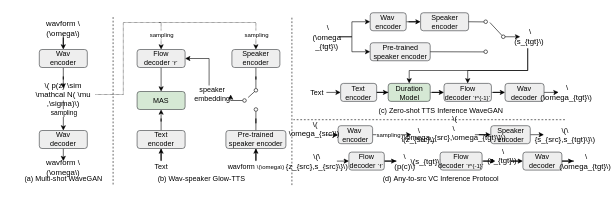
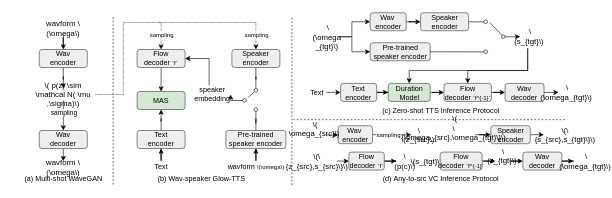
  <mxCell id="0" />
  <mxCell id="1" parent="0" />
  <mxCell id="2" style="edgeStyle=orthogonalEdgeStyle;rounded=0;orthogonalLoop=1;jettySize=auto;html=1;entryX=0;entryY=0.5;entryDx=0;entryDy=0;" parent="1" target="81" edge="1"><mxGeometry relative="1" as="geometry"><mxPoint x="841.25" y="60.762" as="sourcePoint" /></mxGeometry></mxCell>
  <mxCell id="3" style="edgeStyle=orthogonalEdgeStyle;rounded=0;orthogonalLoop=1;jettySize=auto;html=1;entryX=0.5;entryY=0;entryDx=0;entryDy=0;" parent="1" source="4" target="15" edge="1"><mxGeometry relative="1" as="geometry" /></mxCell>
  <mxCell id="4" value="Wav&lt;br&gt;encoder" style="rounded=1;whiteSpace=wrap;html=1;fillColor=#eeeeee;strokeColor=#36393d;" parent="1" vertex="1"><mxGeometry x="65" y="82" width="80" height="30" as="geometry" /></mxCell>
  <mxCell id="5" style="edgeStyle=orthogonalEdgeStyle;rounded=0;orthogonalLoop=1;jettySize=auto;html=1;entryX=0.5;entryY=0;entryDx=0;entryDy=0;" parent="1" source="6" target="4" edge="1"><mxGeometry relative="1" as="geometry" /></mxCell>
  <mxCell id="6" value="wavform \(\omega\)" style="text;html=1;strokeColor=none;fillColor=none;align=center;verticalAlign=middle;whiteSpace=wrap;rounded=0;fontSize=13;" parent="1" vertex="1"><mxGeometry x="75" y="37" width="60" height="20" as="geometry" /></mxCell>
  <mxCell id="7" style="edgeStyle=orthogonalEdgeStyle;rounded=0;orthogonalLoop=1;jettySize=auto;html=1;entryX=0.5;entryY=0;entryDx=0;entryDy=0;" parent="1" source="8" target="16" edge="1"><mxGeometry relative="1" as="geometry"><Array as="points"><mxPoint x="105" y="267" /><mxPoint x="105" y="267" /></Array></mxGeometry></mxCell>
  <mxCell id="8" value="Wav&lt;br&gt;decoder" style="rounded=1;whiteSpace=wrap;html=1;fillColor=#eeeeee;strokeColor=#36393d;" parent="1" vertex="1"><mxGeometry x="65" y="217" width="80" height="30" as="geometry" /></mxCell>
  <mxCell id="9" style="edgeStyle=orthogonalEdgeStyle;rounded=0;orthogonalLoop=1;jettySize=auto;html=1;entryX=0.5;entryY=0;entryDx=0;entryDy=0;dashed=1;dashPattern=1 1;exitX=1;exitY=0.5;exitDx=0;exitDy=0;" parent="1" source="15" target="19" edge="1"><mxGeometry relative="1" as="geometry"><Array as="points"><mxPoint x="205" y="157" /><mxPoint x="205" y="37" /><mxPoint x="268" y="37" /></Array></mxGeometry></mxCell>
  <mxCell id="10" value="&lt;font style=&quot;font-size: 10px&quot;&gt;sampling&lt;/font&gt;" style="edgeLabel;html=1;align=center;verticalAlign=middle;resizable=0;points=[];" parent="9" vertex="1" connectable="0"><mxGeometry x="0.801" relative="1" as="geometry"><mxPoint y="1.33" as="offset" /></mxGeometry></mxCell>
  <mxCell id="11" style="edgeStyle=orthogonalEdgeStyle;rounded=0;orthogonalLoop=1;jettySize=auto;html=1;entryX=0.5;entryY=0;entryDx=0;entryDy=0;dashed=1;dashPattern=1 1;" parent="1" target="26" edge="1"><mxGeometry relative="1" as="geometry"><Array as="points"><mxPoint x="426" y="37" /></Array><mxPoint x="265" y="37" as="sourcePoint" /></mxGeometry></mxCell>
  <mxCell id="12" value="&lt;font style=&quot;font-size: 10px&quot;&gt;sampling&lt;/font&gt;" style="edgeLabel;html=1;align=center;verticalAlign=middle;resizable=0;points=[];" parent="11" vertex="1" connectable="0"><mxGeometry x="0.877" y="-1" relative="1" as="geometry"><mxPoint x="1" y="-12.33" as="offset" /></mxGeometry></mxCell>
  <mxCell id="13" style="edgeStyle=orthogonalEdgeStyle;rounded=0;orthogonalLoop=1;jettySize=auto;html=1;entryX=0.5;entryY=0;entryDx=0;entryDy=0;" parent="1" source="15" target="8" edge="1"><mxGeometry relative="1" as="geometry" /></mxCell>
  <mxCell id="14" value="sampling" style="edgeLabel;html=1;align=center;verticalAlign=middle;resizable=0;points=[];" parent="13" vertex="1" connectable="0"><mxGeometry x="-0.28" y="-1" relative="1" as="geometry"><mxPoint x="1" y="2" as="offset" /></mxGeometry></mxCell>
  <mxCell id="15" value="\( p(z) \sim \mathcal N( \mu ,\sigma)\)" style="text;strokeColor=none;fillColor=none;align=center;verticalAlign=middle;whiteSpace=wrap;rounded=0;fontSize=13;html=1;" parent="1" vertex="1"><mxGeometry x="51.25" y="147" width="107.5" height="20" as="geometry" /></mxCell>
  <mxCell id="16" value="wavform &lt;font style=&quot;font-size: 13px;&quot;&gt;\(\omega\)&lt;/font&gt;" style="text;html=1;strokeColor=none;fillColor=none;align=center;verticalAlign=middle;whiteSpace=wrap;rounded=0;fontSize=13;" parent="1" vertex="1"><mxGeometry x="70" y="268" width="70" height="20" as="geometry" /></mxCell>
  <mxCell id="17" value="" style="endArrow=none;dashed=1;html=1;" parent="1" edge="1"><mxGeometry width="50" height="50" relative="1" as="geometry"><mxPoint x="188" y="307" as="sourcePoint" /><mxPoint x="188" y="27" as="targetPoint" /></mxGeometry></mxCell>
  <mxCell id="18" style="edgeStyle=orthogonalEdgeStyle;rounded=0;orthogonalLoop=1;jettySize=auto;html=1;entryX=0.5;entryY=0;entryDx=0;entryDy=0;" parent="1" source="19" target="22" edge="1"><mxGeometry relative="1" as="geometry" /></mxCell>
  <mxCell id="19" value="Flow&lt;br&gt;decoder &lt;font style=&quot;font-size: 10px&quot;&gt;`f`&lt;/font&gt;" style="rounded=1;whiteSpace=wrap;html=1;fillColor=#eeeeee;strokeColor=#36393d;" parent="1" vertex="1"><mxGeometry x="228" y="82" width="80" height="30" as="geometry" /></mxCell>
  <mxCell id="20" style="edgeStyle=orthogonalEdgeStyle;rounded=0;orthogonalLoop=1;jettySize=auto;html=1;entryX=0.5;entryY=1;entryDx=0;entryDy=0;" parent="1" source="21" target="22" edge="1"><mxGeometry relative="1" as="geometry" /></mxCell>
  <mxCell id="21" value="Text &lt;br&gt;encoder" style="rounded=1;whiteSpace=wrap;html=1;fillColor=#eeeeee;strokeColor=#36393d;" parent="1" vertex="1"><mxGeometry x="228" y="217" width="80" height="30" as="geometry" /></mxCell>
  <mxCell id="22" value="MAS" style="rounded=1;whiteSpace=wrap;html=1;fillColor=#d5e8d4;strokeColor=#36393d;" parent="1" vertex="1"><mxGeometry x="228" y="152" width="80" height="30" as="geometry" /></mxCell>
  <mxCell id="23" style="edgeStyle=orthogonalEdgeStyle;rounded=0;orthogonalLoop=1;jettySize=auto;html=1;entryX=1;entryY=0.5;entryDx=0;entryDy=0;" parent="1" source="24" target="19" edge="1"><mxGeometry relative="1" as="geometry"><Array as="points"><mxPoint x="348" y="97" /></Array></mxGeometry></mxCell>
  <mxCell id="24" value="speaker&lt;br&gt;embedding" style="text;html=1;align=center;verticalAlign=middle;resizable=0;points=[];autosize=1;" parent="1" vertex="1"><mxGeometry x="318" y="142" width="70" height="30" as="geometry" /></mxCell>
  <mxCell id="25" style="edgeStyle=orthogonalEdgeStyle;rounded=0;orthogonalLoop=1;jettySize=auto;html=1;endArrow=none;endFill=0;entryX=0.5;entryY=0;entryDx=0;entryDy=0;" parent="1" source="26" target="35" edge="1"><mxGeometry relative="1" as="geometry"><mxPoint x="426" y="157" as="targetPoint" /></mxGeometry></mxCell>
  <mxCell id="26" value="Speaker encoder" style="rounded=1;whiteSpace=wrap;html=1;fillColor=#eeeeee;strokeColor=#36393d;" parent="1" vertex="1"><mxGeometry x="386" y="82" width="80" height="30" as="geometry" /></mxCell>
  <mxCell id="27" style="edgeStyle=orthogonalEdgeStyle;rounded=0;orthogonalLoop=1;jettySize=auto;html=1;entryX=0.5;entryY=1;entryDx=0;entryDy=0;" parent="1" source="28" target="21" edge="1"><mxGeometry relative="1" as="geometry" /></mxCell>
  <mxCell id="28" value="Text" style="text;html=1;align=center;verticalAlign=middle;resizable=0;points=[];autosize=1;" parent="1" vertex="1"><mxGeometry x="248" y="268" width="40" height="20" as="geometry" /></mxCell>
  <mxCell id="29" style="edgeStyle=orthogonalEdgeStyle;rounded=0;orthogonalLoop=1;jettySize=auto;html=1;endArrow=none;endFill=0;entryX=0.5;entryY=1;entryDx=0;entryDy=0;" parent="1" source="30" target="36" edge="1"><mxGeometry relative="1" as="geometry"><mxPoint x="426" y="187" as="targetPoint" /></mxGeometry></mxCell>
  <mxCell id="30" value="Pre-trained&lt;br&gt;speaker encoder" style="rounded=1;whiteSpace=wrap;html=1;fillColor=#eeeeee;strokeColor=#36393d;" parent="1" vertex="1"><mxGeometry x="376" y="217" width="100" height="30" as="geometry" /></mxCell>
  <mxCell id="31" style="edgeStyle=orthogonalEdgeStyle;rounded=0;orthogonalLoop=1;jettySize=auto;html=1;entryX=0.5;entryY=1;entryDx=0;entryDy=0;" parent="1" source="32" target="30" edge="1"><mxGeometry relative="1" as="geometry" /></mxCell>
  <mxCell id="32" value="wavform &lt;font style=&quot;font-size: 10px&quot;&gt;\(\omega\)&lt;/font&gt;" style="text;html=1;align=center;verticalAlign=middle;resizable=0;points=[];autosize=1;" parent="1" vertex="1"><mxGeometry x="371" y="268" width="110" height="20" as="geometry" /></mxCell>
  <mxCell id="33" value="&lt;font style=&quot;font-size: 12px;&quot;&gt;&lt;font style=&quot;font-size: 12px;&quot;&gt;(a)&amp;nbsp;&lt;/font&gt;Multi-shot WaveGAN&lt;/font&gt;" style="text;html=1;align=center;verticalAlign=middle;resizable=0;points=[];autosize=1;fontSize=12;" parent="1" vertex="1"><mxGeometry x="20" y="288" width="170" height="20" as="geometry" /></mxCell>
  <mxCell id="34" value="&lt;font style=&quot;font-size: 12px;&quot;&gt;&lt;font style=&quot;font-size: 12px;&quot;&gt;(b)&amp;nbsp;&lt;/font&gt;Wav-speaker Glow-TTS&lt;/font&gt;" style="text;html=1;align=center;verticalAlign=middle;resizable=0;points=[];autosize=1;fontSize=12;" parent="1" vertex="1"><mxGeometry x="255" y="288" width="160" height="20" as="geometry" /></mxCell>
  <mxCell id="35" value="" style="ellipse;whiteSpace=wrap;html=1;aspect=fixed;" parent="1" vertex="1"><mxGeometry x="423" y="147" width="6" height="6" as="geometry" /></mxCell>
  <mxCell id="36" value="" style="ellipse;whiteSpace=wrap;html=1;aspect=fixed;" parent="1" vertex="1"><mxGeometry x="423" y="179" width="6" height="6" as="geometry" /></mxCell>
  <mxCell id="37" value="" style="edgeStyle=orthogonalEdgeStyle;rounded=0;orthogonalLoop=1;jettySize=auto;html=1;endArrow=classic;endFill=1;startArrow=none;startFill=0;" parent="1" source="38" target="24" edge="1"><mxGeometry relative="1" as="geometry" /></mxCell>
  <mxCell id="38" value="" style="ellipse;whiteSpace=wrap;html=1;aspect=fixed;" parent="1" vertex="1"><mxGeometry x="404" y="164" width="6" height="6" as="geometry" /></mxCell>
  <mxCell id="39" value="" style="endArrow=none;html=1;" parent="1" edge="1"><mxGeometry width="50" height="50" relative="1" as="geometry"><mxPoint x="413" y="162" as="sourcePoint" /><mxPoint x="424" y="152" as="targetPoint" /></mxGeometry></mxCell>
  <mxCell id="40" value="" style="edgeStyle=orthogonalEdgeStyle;rounded=0;orthogonalLoop=1;jettySize=auto;html=1;" parent="1" source="41" target="48" edge="1"><mxGeometry relative="1" as="geometry" /></mxCell>
  <mxCell id="41" value="Text &lt;br&gt;encoder" style="rounded=1;whiteSpace=wrap;html=1;fillColor=#eeeeee;strokeColor=#36393d;" parent="1" vertex="1"><mxGeometry x="567.25" y="138.5" width="60" height="30" as="geometry" /></mxCell>
  <mxCell id="42" value="" style="edgeStyle=orthogonalEdgeStyle;rounded=0;orthogonalLoop=1;jettySize=auto;html=1;" parent="1" source="43" target="46" edge="1"><mxGeometry relative="1" as="geometry" /></mxCell>
  <mxCell id="43" value="Flow&lt;br&gt;decoder &lt;font style=&quot;font-size: 10px&quot;&gt;`f^{-1}`&lt;/font&gt;" style="rounded=1;whiteSpace=wrap;html=1;fillColor=#eeeeee;strokeColor=#36393d;" parent="1" vertex="1"><mxGeometry x="739.5" y="138.5" width="79" height="30" as="geometry" /></mxCell>
  <mxCell id="44" style="edgeStyle=orthogonalEdgeStyle;rounded=0;orthogonalLoop=1;jettySize=auto;html=1;entryX=0;entryY=0.5;entryDx=0;entryDy=0;exitX=1;exitY=0.5;exitDx=0;exitDy=0;" parent="1" target="41" edge="1"><mxGeometry relative="1" as="geometry"><mxPoint x="543.5" y="153.5" as="sourcePoint" /></mxGeometry></mxCell>
  <mxCell id="45" style="edgeStyle=orthogonalEdgeStyle;rounded=0;orthogonalLoop=1;jettySize=auto;html=1;entryX=0;entryY=0.5;entryDx=0;entryDy=0;" parent="1" source="46" target="49" edge="1"><mxGeometry relative="1" as="geometry" /></mxCell>
  <mxCell id="46" value="Wav&lt;br&gt;decoder" style="rounded=1;whiteSpace=wrap;html=1;fillColor=#eeeeee;strokeColor=#36393d;" parent="1" vertex="1"><mxGeometry x="841.25" y="138.5" width="65" height="30" as="geometry" /></mxCell>
  <mxCell id="47" value="" style="edgeStyle=orthogonalEdgeStyle;rounded=0;orthogonalLoop=1;jettySize=auto;html=1;" parent="1" source="48" target="43" edge="1"><mxGeometry relative="1" as="geometry" /></mxCell>
  <mxCell id="48" value="Duration&lt;br&gt;Model" style="rounded=1;whiteSpace=wrap;html=1;fillColor=#d5e8d4;strokeColor=#36393d;" parent="1" vertex="1"><mxGeometry x="646.5" y="138.5" width="70" height="30" as="geometry" /></mxCell>
  <mxCell id="49" value="&lt;font style=&quot;font-size: 13px;&quot;&gt;&amp;nbsp;\(\omega_{tgt}\)&lt;/font&gt;" style="text;html=1;strokeColor=none;fillColor=none;align=center;verticalAlign=middle;whiteSpace=wrap;rounded=0;fontSize=13;" parent="1" vertex="1"><mxGeometry x="930.5" y="141.5" width="25" height="23.5" as="geometry" /></mxCell>
  <mxCell id="50" value="" style="endArrow=none;dashed=1;html=1;" parent="1" edge="1"><mxGeometry width="50" height="50" relative="1" as="geometry"><mxPoint x="941" y="199" as="sourcePoint" /><mxPoint x="488.5" y="199" as="targetPoint" /></mxGeometry></mxCell>
- <mxCell id="51" value="&lt;font style=&quot;font-size: 12px;&quot;&gt;&lt;font style=&quot;font-size: 12px;&quot;&gt;(c)&amp;nbsp;&lt;/font&gt;&lt;span style=&quot;font-size: 12px;&quot;&gt;Zero-shot TTS Inference WaveGAN&lt;/span&gt;&lt;/font&gt;" style="text;html=1;align=center;verticalAlign=middle;resizable=0;points=[];autosize=1;fontSize=12;" parent="1" vertex="1"><mxGeometry x="629" y="175" width="210" height="20" as="geometry" /></mxCell>
+ <mxCell id="51" value="&lt;font style=&quot;font-size: 12px;&quot;&gt;&lt;font style=&quot;font-size: 12px;&quot;&gt;(c)&amp;nbsp;&lt;/font&gt;&lt;span style=&quot;font-size: 12px;&quot;&gt;Zero-shot TTS Inference Protocol&lt;/span&gt;&lt;/font&gt;" style="text;html=1;align=center;verticalAlign=middle;resizable=0;points=[];autosize=1;fontSize=12;" parent="1" vertex="1"><mxGeometry x="629" y="175" width="210" height="20" as="geometry" /></mxCell>
  <mxCell id="52" value="" style="edgeStyle=orthogonalEdgeStyle;rounded=0;orthogonalLoop=1;jettySize=auto;html=1;" parent="1" source="54" edge="1"><mxGeometry relative="1" as="geometry"><mxPoint x="685" y="224" as="targetPoint" /></mxGeometry></mxCell>
  <mxCell id="53" value="&lt;font style=&quot;font-size: 10px&quot;&gt;sampling&lt;/font&gt;" style="edgeLabel;html=1;align=center;verticalAlign=middle;resizable=0;points=[];" parent="52" vertex="1" connectable="0"><mxGeometry x="-0.321" y="-1" relative="1" as="geometry"><mxPoint x="4.0" y="-1" as="offset" /></mxGeometry></mxCell>
  <mxCell id="54" value="Wav&amp;nbsp;&lt;br&gt;encoder" style="rounded=1;whiteSpace=wrap;html=1;fillColor=#eeeeee;strokeColor=#36393d;" parent="1" vertex="1"><mxGeometry x="563" y="209" width="57.5" height="30" as="geometry" /></mxCell>
  <mxCell id="55" style="edgeStyle=orthogonalEdgeStyle;rounded=0;orthogonalLoop=1;jettySize=auto;html=1;entryX=0;entryY=0.5;entryDx=0;entryDy=0;" parent="1" source="56" target="66" edge="1"><mxGeometry relative="1" as="geometry" /></mxCell>
  <mxCell id="56" value="Flow&lt;br&gt;decoder&amp;nbsp;&lt;span style=&quot;font-size: 10px&quot;&gt;`f`&lt;/span&gt;" style="rounded=1;whiteSpace=wrap;html=1;fillColor=#eeeeee;strokeColor=#36393d;" parent="1" vertex="1"><mxGeometry x="581" y="253" width="59" height="30" as="geometry" /></mxCell>
  <mxCell id="57" style="edgeStyle=orthogonalEdgeStyle;rounded=0;orthogonalLoop=1;jettySize=auto;html=1;entryX=0;entryY=0.5;entryDx=0;entryDy=0;fontSize=13;" parent="1" source="58" target="69" edge="1"><mxGeometry relative="1" as="geometry" /></mxCell>
  <mxCell id="58" value="Wav&lt;br&gt;decoder" style="rounded=1;whiteSpace=wrap;html=1;fillColor=#eeeeee;strokeColor=#36393d;" parent="1" vertex="1"><mxGeometry x="871" y="253" width="65" height="30" as="geometry" /></mxCell>
  <mxCell id="59" value="Text" style="text;html=1;strokeColor=none;fillColor=none;align=center;verticalAlign=middle;whiteSpace=wrap;rounded=0;" parent="1" vertex="1"><mxGeometry x="512.5" y="143.5" width="30" height="20" as="geometry" /></mxCell>
  <mxCell id="60" value="" style="edgeStyle=orthogonalEdgeStyle;rounded=0;orthogonalLoop=1;jettySize=auto;html=1;" parent="1" source="61" target="54" edge="1"><mxGeometry relative="1" as="geometry" /></mxCell>
  <mxCell id="61" value="&lt;font style=&quot;font-size: 13px&quot;&gt;&amp;nbsp;\(&lt;br style=&quot;font-size: 13px&quot;&gt;\omega_{src}\)&lt;/font&gt;" style="text;html=1;strokeColor=none;fillColor=none;align=center;verticalAlign=bottom;whiteSpace=wrap;rounded=0;fontSize=13;" parent="1" vertex="1"><mxGeometry x="504.25" y="216" width="38.75" height="17" as="geometry" /></mxCell>
  <mxCell id="62" value="&lt;font style=&quot;font-size: 13px;&quot;&gt;\(z_{src}\)&lt;/font&gt;" style="text;html=1;strokeColor=none;fillColor=none;align=center;verticalAlign=middle;whiteSpace=wrap;rounded=0;fontSize=13;" parent="1" vertex="1"><mxGeometry x="683" y="217" width="30" height="13" as="geometry" /></mxCell>
  <mxCell id="63" value="&lt;font style=&quot;font-size: 13px;&quot;&gt;\(\{z_{src},s_{src}\}\)&lt;/font&gt;" style="text;html=1;strokeColor=none;fillColor=none;align=center;verticalAlign=middle;whiteSpace=wrap;rounded=0;fontSize=13;" parent="1" vertex="1"><mxGeometry x="506.25" y="258" width="43.75" height="20" as="geometry" /></mxCell>
  <mxCell id="64" value="" style="edgeStyle=orthogonalEdgeStyle;rounded=0;orthogonalLoop=1;jettySize=auto;html=1;" parent="1" source="66" target="68" edge="1"><mxGeometry relative="1" as="geometry" /></mxCell>
  <mxCell id="65" value="&lt;font style=&quot;font-size: 13px;&quot;&gt;\(s_{tgt}\)&lt;/font&gt;" style="edgeLabel;html=1;align=center;verticalAlign=middle;resizable=0;points=[];fontSize=13;" parent="64" vertex="1" connectable="0"><mxGeometry x="0.383" relative="1" as="geometry"><mxPoint x="-9.86" y="-0.03" as="offset" /></mxGeometry></mxCell>
  <mxCell id="66" value="&lt;font style=&quot;font-size: 13px;&quot;&gt;\(p(c)\)&lt;/font&gt;" style="text;html=1;strokeColor=none;fillColor=none;align=center;verticalAlign=middle;whiteSpace=wrap;rounded=0;fontSize=13;" parent="1" vertex="1"><mxGeometry x="660" y="255.5" width="29" height="25" as="geometry" /></mxCell>
  <mxCell id="67" value="" style="edgeStyle=orthogonalEdgeStyle;rounded=0;orthogonalLoop=1;jettySize=auto;html=1;" edge="1" parent="1" source="68" target="94"><mxGeometry relative="1" as="geometry" /></mxCell>
  <mxCell id="68" value="Flow&lt;br&gt;decoder&amp;nbsp;&lt;span style=&quot;font-size: 10px&quot;&gt;`f^{-1}`&lt;/span&gt;" style="rounded=1;whiteSpace=wrap;html=1;fillColor=#eeeeee;strokeColor=#36393d;" parent="1" vertex="1"><mxGeometry x="733" y="253" width="70" height="30" as="geometry" /></mxCell>
  <mxCell id="69" value="&lt;font style=&quot;font-size: 13px;&quot;&gt;&amp;nbsp;\(\omega_{tgt}\)&lt;/font&gt;" style="text;html=1;strokeColor=none;fillColor=none;align=center;verticalAlign=middle;whiteSpace=wrap;rounded=0;fontSize=13;" parent="1" vertex="1"><mxGeometry x="955" y="253" width="40" height="30" as="geometry" /></mxCell>
  <mxCell id="70" value="&lt;font style=&quot;font-size: 12px;&quot;&gt;&lt;font style=&quot;font-size: 12px;&quot;&gt;(d)&amp;nbsp;&lt;/font&gt;&lt;span style=&quot;font-size: 12px;&quot;&gt;Any-to-src VC Inference Protocol&lt;/span&gt;&lt;/font&gt;" style="text;html=1;align=center;verticalAlign=middle;resizable=0;points=[];autosize=1;fontSize=12;" parent="1" vertex="1"><mxGeometry x="629" y="288" width="210" height="20" as="geometry" /></mxCell>
  <mxCell id="71" value="" style="endArrow=none;dashed=1;html=1;" parent="1" edge="1"><mxGeometry width="50" height="50" relative="1" as="geometry"><mxPoint x="486" y="308" as="sourcePoint" /><mxPoint x="486" y="27" as="targetPoint" /></mxGeometry></mxCell>
  <mxCell id="72" style="edgeStyle=orthogonalEdgeStyle;rounded=0;orthogonalLoop=1;jettySize=auto;html=1;entryX=0;entryY=0.5;entryDx=0;entryDy=0;" parent="1" source="74" target="77" edge="1"><mxGeometry relative="1" as="geometry"><Array as="points"><mxPoint x="586" y="61" /><mxPoint x="586" y="36" /></Array></mxGeometry></mxCell>
  <mxCell id="73" style="edgeStyle=orthogonalEdgeStyle;rounded=0;orthogonalLoop=1;jettySize=auto;html=1;entryX=0;entryY=0.5;entryDx=0;entryDy=0;" parent="1" source="74" target="78" edge="1"><mxGeometry relative="1" as="geometry"><Array as="points"><mxPoint x="586" y="61" /><mxPoint x="586" y="86" /></Array></mxGeometry></mxCell>
  <mxCell id="74" value="&lt;font style=&quot;font-size: 13px;&quot;&gt;&amp;nbsp;\(\omega _{tgt}\)&lt;/font&gt;" style="text;html=1;strokeColor=none;fillColor=none;align=center;verticalAlign=middle;whiteSpace=wrap;rounded=0;fontSize=13;" parent="1" vertex="1"><mxGeometry x="524.25" y="50.75" width="40.75" height="20" as="geometry" /></mxCell>
  <mxCell id="75" value="Speaker encoder" style="rounded=1;whiteSpace=wrap;html=1;fillColor=#eeeeee;strokeColor=#36393d;" parent="1" vertex="1"><mxGeometry x="700.5" y="20.75" width="80" height="30" as="geometry" /></mxCell>
  <mxCell id="76" value="" style="edgeStyle=orthogonalEdgeStyle;rounded=0;orthogonalLoop=1;jettySize=auto;html=1;" parent="1" source="77" target="75" edge="1"><mxGeometry relative="1" as="geometry" /></mxCell>
  <mxCell id="77" value="Wav&amp;nbsp;&lt;br&gt;encoder" style="rounded=1;whiteSpace=wrap;html=1;fillColor=#eeeeee;strokeColor=#36393d;" parent="1" vertex="1"><mxGeometry x="616.5" y="20.75" width="60" height="30" as="geometry" /></mxCell>
  <mxCell id="78" value="Pre-trained&lt;br&gt;speaker encoder" style="rounded=1;whiteSpace=wrap;html=1;fillColor=#eeeeee;strokeColor=#36393d;" parent="1" vertex="1"><mxGeometry x="616.5" y="70.75" width="100" height="30" as="geometry" /></mxCell>
  <mxCell id="79" style="edgeStyle=orthogonalEdgeStyle;rounded=0;orthogonalLoop=1;jettySize=auto;html=1;entryX=0.5;entryY=0;entryDx=0;entryDy=0;" parent="1" source="81" target="43" edge="1"><mxGeometry relative="1" as="geometry"><Array as="points"><mxPoint x="879" y="117" /><mxPoint x="779" y="117" /></Array></mxGeometry></mxCell>
  <mxCell id="80" style="edgeStyle=orthogonalEdgeStyle;rounded=0;orthogonalLoop=1;jettySize=auto;html=1;entryX=0.5;entryY=0;entryDx=0;entryDy=0;" parent="1" source="81" target="48" edge="1"><mxGeometry relative="1" as="geometry"><Array as="points"><mxPoint x="879" y="117" /><mxPoint x="682" y="117" /></Array></mxGeometry></mxCell>
  <mxCell id="81" value="&lt;font style=&quot;font-size: 13px;&quot;&gt;&amp;nbsp;\(s_{tgt}\)&lt;/font&gt;" style="text;html=1;strokeColor=none;fillColor=none;align=center;verticalAlign=middle;whiteSpace=wrap;rounded=0;fontSize=13;" parent="1" vertex="1"><mxGeometry x="866.5" y="40.75" width="28.5" height="39.25" as="geometry" /></mxCell>
  <mxCell id="82" value="" style="endArrow=none;html=1;exitX=1;exitY=0.5;exitDx=0;exitDy=0;" parent="1" source="78" edge="1"><mxGeometry width="50" height="50" relative="1" as="geometry"><mxPoint x="776" y="117" as="sourcePoint" /><mxPoint x="806" y="86" as="targetPoint" /></mxGeometry></mxCell>
  <mxCell id="83" value="" style="ellipse;whiteSpace=wrap;html=1;aspect=fixed;" parent="1" vertex="1"><mxGeometry x="806" y="82.75" width="6" height="6" as="geometry" /></mxCell>
  <mxCell id="84" value="" style="endArrow=none;html=1;exitX=1;exitY=0.5;exitDx=0;exitDy=0;" parent="1" source="75" edge="1"><mxGeometry width="50" height="50" relative="1" as="geometry"><mxPoint x="806" y="57" as="sourcePoint" /><mxPoint x="806" y="36" as="targetPoint" /></mxGeometry></mxCell>
  <mxCell id="85" value="" style="ellipse;whiteSpace=wrap;html=1;aspect=fixed;" parent="1" vertex="1"><mxGeometry x="806" y="32.75" width="6" height="6" as="geometry" /></mxCell>
  <mxCell id="86" value="" style="ellipse;whiteSpace=wrap;html=1;aspect=fixed;" parent="1" vertex="1"><mxGeometry x="835.25" y="57.75" width="6" height="6" as="geometry" /></mxCell>
  <mxCell id="87" value="" style="endArrow=none;html=1;entryX=0;entryY=0;entryDx=0;entryDy=0;" parent="1" target="86" edge="1"><mxGeometry width="50" height="50" relative="1" as="geometry"><mxPoint x="816" y="37" as="sourcePoint" /><mxPoint x="896" y="87" as="targetPoint" /></mxGeometry></mxCell>
  <mxCell id="88" value="" style="edgeStyle=orthogonalEdgeStyle;rounded=0;orthogonalLoop=1;jettySize=auto;html=1;" parent="1" source="89" edge="1"><mxGeometry relative="1" as="geometry"><mxPoint x="906" y="224" as="targetPoint" /></mxGeometry></mxCell>
  <mxCell id="89" value="Speaker&lt;br&gt;encoder" style="rounded=1;whiteSpace=wrap;html=1;fillColor=#eeeeee;strokeColor=#36393d;" parent="1" vertex="1"><mxGeometry x="817.5" y="209" width="65.75" height="30" as="geometry" /></mxCell>
  <mxCell id="90" style="edgeStyle=orthogonalEdgeStyle;rounded=0;orthogonalLoop=1;jettySize=auto;html=1;entryX=0;entryY=0.5;entryDx=0;entryDy=0;" parent="1" source="91" target="89" edge="1"><mxGeometry relative="1" as="geometry" /></mxCell>
  <mxCell id="91" value="&lt;font style=&quot;font-size: 13px&quot;&gt;&amp;nbsp;\(&lt;br style=&quot;font-size: 13px&quot;&gt;\{\omega_{src},\omega_{tgt}\}\)&lt;/font&gt;" style="text;html=1;strokeColor=none;fillColor=none;align=center;verticalAlign=bottom;whiteSpace=wrap;rounded=0;fontSize=13;" parent="1" vertex="1"><mxGeometry x="721" y="209" width="70" height="30" as="geometry" /></mxCell>
  <mxCell id="92" value="&lt;font style=&quot;font-size: 13px;&quot;&gt;\(\{s_{src},s_{tgt}\}\)&lt;/font&gt;" style="text;html=1;strokeColor=none;fillColor=none;align=center;verticalAlign=middle;whiteSpace=wrap;rounded=0;fontSize=13;" parent="1" vertex="1"><mxGeometry x="918.25" y="214" width="46.75" height="20" as="geometry" /></mxCell>
  <mxCell id="93" style="edgeStyle=orthogonalEdgeStyle;rounded=0;orthogonalLoop=1;jettySize=auto;html=1;entryX=0;entryY=0.5;entryDx=0;entryDy=0;" edge="1" parent="1" source="94" target="58"><mxGeometry relative="1" as="geometry" /></mxCell>
  <mxCell id="94" value="&lt;font style=&quot;font-size: 13px;&quot;&gt;&amp;nbsp;\(z_{tgt}\)&lt;/font&gt;" style="text;html=1;strokeColor=none;fillColor=none;align=center;verticalAlign=bottom;whiteSpace=wrap;rounded=0;fontSize=13;" parent="1" vertex="1"><mxGeometry x="825" y="258.5" width="22.75" height="19" as="geometry" /></mxCell>
  <mxCell id="95" value="" style="edgeStyle=orthogonalEdgeStyle;rounded=0;orthogonalLoop=1;jettySize=auto;html=1;" parent="1" edge="1"><mxGeometry relative="1" as="geometry"><mxPoint x="561" y="268" as="sourcePoint" /><mxPoint x="581" y="268" as="targetPoint" /></mxGeometry></mxCell>
